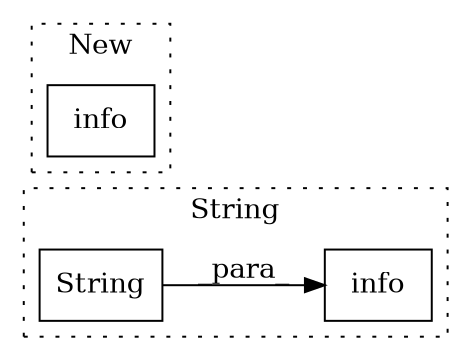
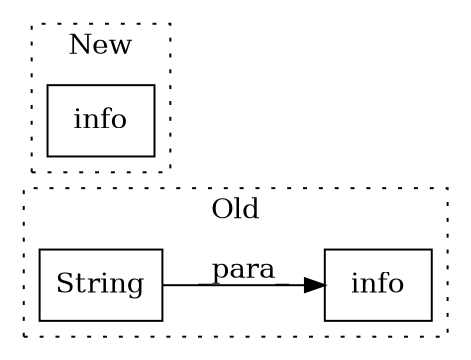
  digraph {
    rankdir=LR
    node [a=32 l="5,1" shape=box]
    n1 [l="7,1" label=String s="3067,3083"]
    n2 [label=info s="3038,3096"]
    n3 [label=info s="3029,3062"]
    subgraph cluster_1 {
-     label=String
+     label=Old
      style=dotted
      n1
      n2
    }
    subgraph cluster_2 {
      label=New
      style=dotted
      n3
    }
    n1 -> n2 [label=_para_]
  }
